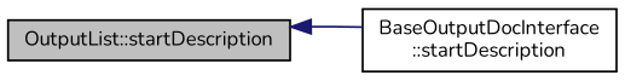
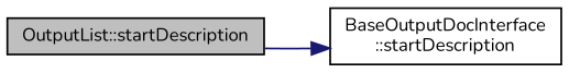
  digraph {
    rankdir=LR
    fontname=Nunito
    node [color=black fontname=Nunito fontsize=10 shape=record style=filled]
    n1 [fillcolor=grey75 fontcolor=black height=0.2 label="OutputList::startDescription" width=0.4]
    n2 [fillcolor=white height=0.2 label="BaseOutputDocInterface\l::startDescription" width=0.4]
-   n2 -> n1 [color=midnightblue fontname=Nunito fontsize=10 labelfontname=Helvetica labelfontsize=10 style=solid]
+   n1 -> n2 [color=midnightblue fontname=Nunito fontsize=10 labelfontname=Helvetica labelfontsize=10 style=solid]
  }
